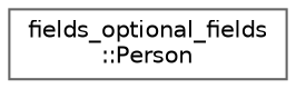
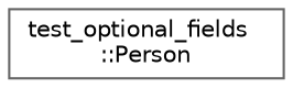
  digraph {
    rankdir=TB
-   n1 [color=grey40 fillcolor=white fontname=Helvetica fontsize=10 height=0.2 label="fields_optional_fields\l::Person" shape=box style=filled width=0.4]
+   n1 [color=grey40 fillcolor=white fontname=Helvetica fontsize=10 height=0.2 label="test_optional_fields\l::Person" shape=box style=filled width=0.4]
  }
